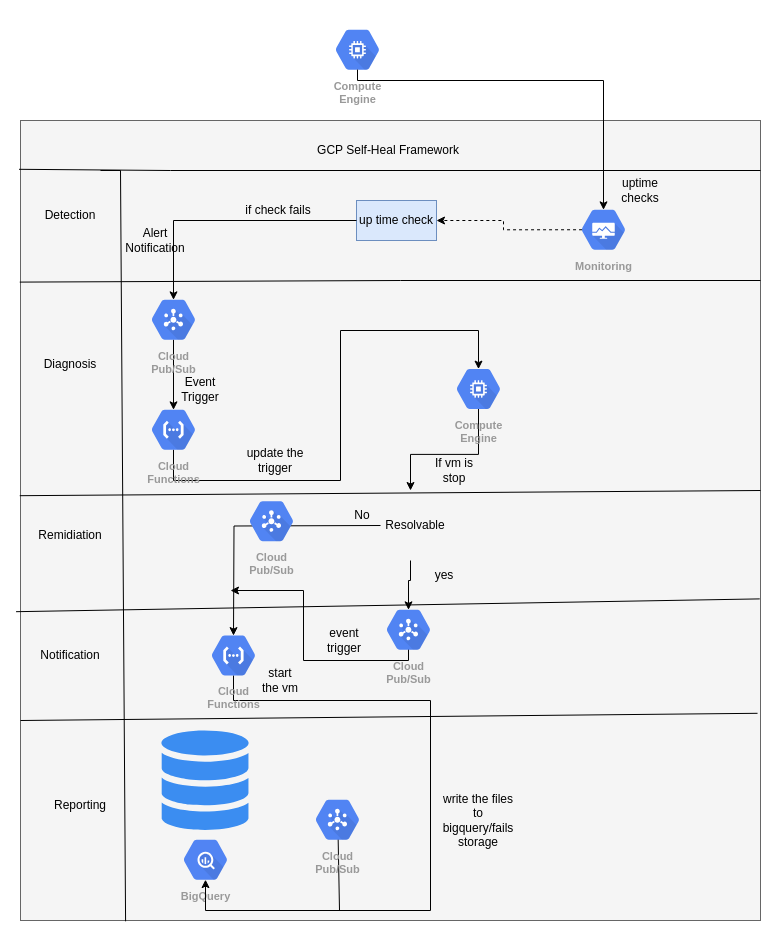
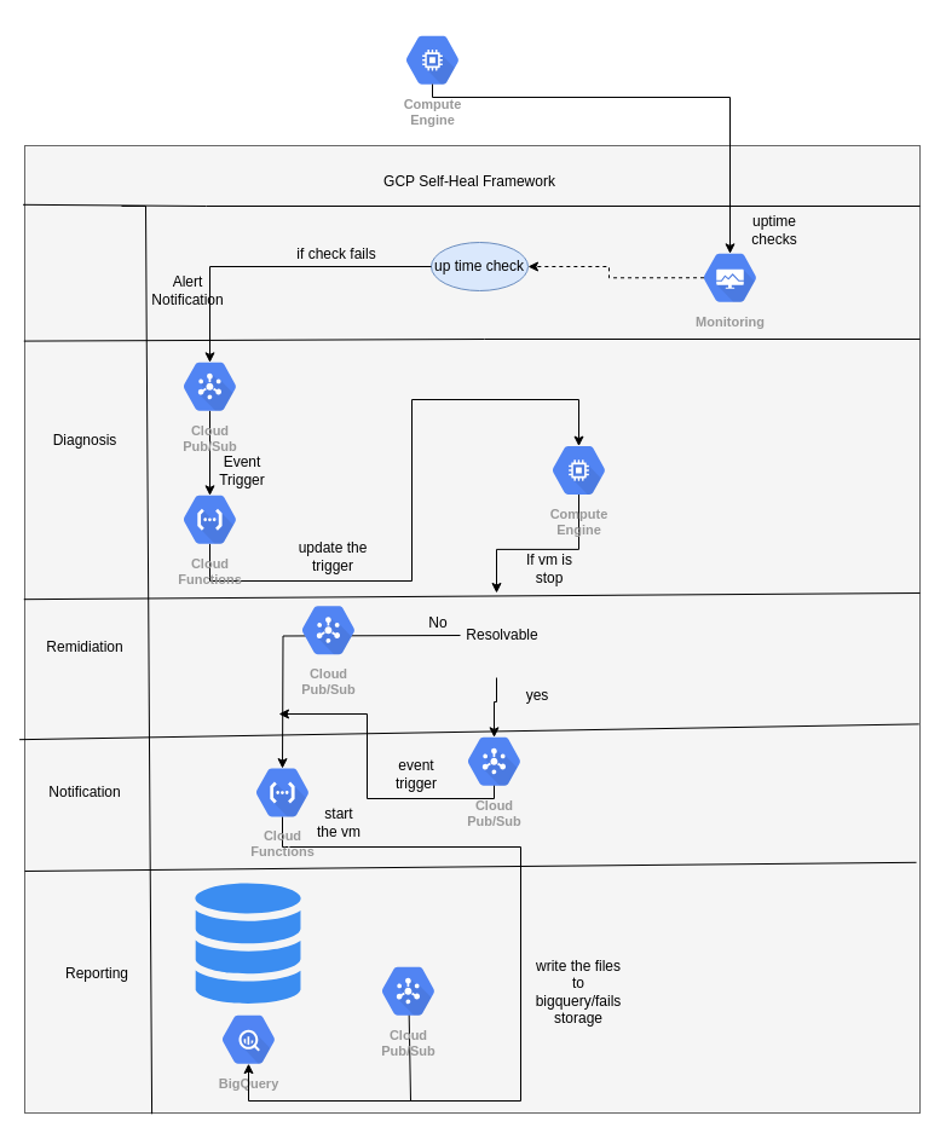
  <mxCell id="0" />
  <mxCell id="1" parent="0" />
  <mxCell id="2" value="Compute&#10;Engine" style="sketch=0;html=1;fillColor=#5184F3;strokeColor=none;verticalAlign=top;labelPosition=center;verticalLabelPosition=bottom;align=center;spacingTop=-6;fontSize=11;fontStyle=1;fontColor=#999999;shape=mxgraph.gcp2.hexIcon;prIcon=compute_engine" parent="1" vertex="1"><mxGeometry x="324" width="66" height="58.5" as="geometry" y="20" /></mxCell>
  <mxCell id="3" value="" style="rounded=0;whiteSpace=wrap;html=1;fillColor=#f5f5f5;strokeColor=#666666;fontColor=#333333;" parent="1" vertex="1"><mxGeometry x="20" y="120" width="740" height="800" as="geometry" /></mxCell>
  <mxCell id="4" value="GCP Self-Heal Framework" style="text;html=1;strokeColor=none;fillColor=none;align=center;verticalAlign=middle;whiteSpace=wrap;rounded=0;" parent="1" vertex="1"><mxGeometry x="278" y="140" width="220" height="20" as="geometry" /></mxCell>
  <mxCell id="5" value="" style="endArrow=none;html=1;rounded=0;exitX=-0.001;exitY=0.202;exitDx=0;exitDy=0;exitPerimeter=0;" parent="1" edge="1" source="3"><mxGeometry width="50" height="50" relative="1" as="geometry"><mxPoint x="40" y="280" as="sourcePoint" /><mxPoint x="760" y="280" as="targetPoint" /><Array as="points"><mxPoint x="400" y="280" /></Array></mxGeometry></mxCell>
- <mxCell id="6" value="Detection" style="text;html=1;strokeColor=none;fillColor=none;align=center;verticalAlign=middle;whiteSpace=wrap;rounded=0;" parent="1" vertex="1"><mxGeometry x="40" y="200" width="60" height="30" as="geometry" /></mxCell>
  <mxCell id="7" value="Monitoring" style="sketch=0;html=1;fillColor=#5184F3;strokeColor=none;verticalAlign=top;labelPosition=center;verticalLabelPosition=bottom;align=center;spacingTop=-6;fontSize=11;fontStyle=1;fontColor=#999999;shape=mxgraph.gcp2.hexIcon;prIcon=cloud_deployment_manager" parent="1" vertex="1"><mxGeometry x="570" y="200" width="66" height="58.5" as="geometry" /></mxCell>
  <mxCell id="8" style="edgeStyle=orthogonalEdgeStyle;rounded=0;orthogonalLoop=1;jettySize=auto;html=1;exitX=0.5;exitY=0.84;exitDx=0;exitDy=0;exitPerimeter=0;entryX=0.5;entryY=0.16;entryDx=0;entryDy=0;entryPerimeter=0;" parent="1" source="9" target="22" edge="1"><mxGeometry relative="1" as="geometry"><Array as="points"><mxPoint x="173" y="480" /><mxPoint x="340" y="480" /><mxPoint x="340" y="330" /><mxPoint x="478" y="330" /></Array></mxGeometry></mxCell>
  <mxCell id="9" value="Cloud&#10;Functions" style="sketch=0;html=1;fillColor=#5184F3;strokeColor=none;verticalAlign=top;labelPosition=center;verticalLabelPosition=bottom;align=center;spacingTop=-6;fontSize=11;fontStyle=1;fontColor=#999999;shape=mxgraph.gcp2.hexIcon;prIcon=cloud_functions" parent="1" vertex="1"><mxGeometry x="140" y="400" width="66" height="58.5" as="geometry" /></mxCell>
  <mxCell id="10" value="Diagnosis" style="text;html=1;strokeColor=none;fillColor=none;align=center;verticalAlign=middle;whiteSpace=wrap;rounded=0;" parent="1" vertex="1"><mxGeometry x="40" y="348.5" width="60" height="30" as="geometry" /></mxCell>
  <mxCell id="11" value="" style="endArrow=none;html=1;rounded=0;exitX=-0.002;exitY=0.061;exitDx=0;exitDy=0;exitPerimeter=0;" parent="1" source="3" edge="1"><mxGeometry width="50" height="50" relative="1" as="geometry"><mxPoint x="40" y="170" as="sourcePoint" /><mxPoint x="760" y="170" as="targetPoint" /><Array as="points"><mxPoint x="170" y="170" /></Array></mxGeometry></mxCell>
  <mxCell id="12" value="" style="endArrow=none;html=1;rounded=0;exitX=-0.001;exitY=0.469;exitDx=0;exitDy=0;exitPerimeter=0;" parent="1" source="3" edge="1"><mxGeometry width="50" height="50" relative="1" as="geometry"><mxPoint x="400" y="410" as="sourcePoint" /><mxPoint x="760" y="490" as="targetPoint" /></mxGeometry></mxCell>
  <mxCell id="13" value="" style="endArrow=none;html=1;rounded=0;exitX=-0.006;exitY=0.614;exitDx=0;exitDy=0;exitPerimeter=0;entryX=0.999;entryY=0.598;entryDx=0;entryDy=0;entryPerimeter=0;" parent="1" source="3" target="3" edge="1"><mxGeometry width="50" height="50" relative="1" as="geometry"><mxPoint x="400" y="600" as="sourcePoint" /><mxPoint x="450" y="550" as="targetPoint" /></mxGeometry></mxCell>
  <mxCell id="14" value="" style="endArrow=none;html=1;rounded=0;exitX=0;exitY=0.75;exitDx=0;exitDy=0;entryX=0.996;entryY=0.741;entryDx=0;entryDy=0;entryPerimeter=0;" parent="1" source="3" target="3" edge="1"><mxGeometry width="50" height="50" relative="1" as="geometry"><mxPoint x="400" y="750" as="sourcePoint" /><mxPoint x="450" y="700" as="targetPoint" /></mxGeometry></mxCell>
  <mxCell id="15" value="" style="endArrow=none;html=1;rounded=0;entryX=0.142;entryY=1.001;entryDx=0;entryDy=0;entryPerimeter=0;" parent="1" edge="1" target="3"><mxGeometry width="50" height="50" relative="1" as="geometry"><mxPoint x="100" y="170" as="sourcePoint" /><mxPoint x="120" y="920" as="targetPoint" /><Array as="points"><mxPoint x="120" y="170" /></Array></mxGeometry></mxCell>
  <mxCell id="16" value="Remidiation" style="text;html=1;strokeColor=none;fillColor=none;align=center;verticalAlign=middle;whiteSpace=wrap;rounded=0;" parent="1" vertex="1"><mxGeometry x="40" y="520" width="60" height="30" as="geometry" /></mxCell>
  <mxCell id="17" value="Notification" style="text;html=1;strokeColor=none;fillColor=none;align=center;verticalAlign=middle;whiteSpace=wrap;rounded=0;" parent="1" vertex="1"><mxGeometry x="40" y="640" width="60" height="30" as="geometry" /></mxCell>
  <mxCell id="18" value="Reporting" style="text;html=1;strokeColor=none;fillColor=none;align=center;verticalAlign=middle;whiteSpace=wrap;rounded=0;" parent="1" vertex="1"><mxGeometry x="50" y="790" width="60" height="30" as="geometry" /></mxCell>
  <mxCell id="19" value="BigQuery" style="sketch=0;html=1;fillColor=#5184F3;strokeColor=none;verticalAlign=top;labelPosition=center;verticalLabelPosition=bottom;align=center;spacingTop=-6;fontSize=11;fontStyle=1;fontColor=#999999;shape=mxgraph.gcp2.hexIcon;prIcon=bigquery" parent="1" vertex="1"><mxGeometry x="172" y="830" width="66" height="58.5" as="geometry" /></mxCell>
  <mxCell id="20" value="" style="sketch=0;html=1;aspect=fixed;strokeColor=none;shadow=0;align=center;verticalAlign=top;fillColor=#3B8DF1;shape=mxgraph.gcp2.cloud_monitoring" parent="1" vertex="1"><mxGeometry x="160" y="730" width="90" height="100" as="geometry" /></mxCell>
  <mxCell id="21" style="edgeStyle=orthogonalEdgeStyle;rounded=0;orthogonalLoop=1;jettySize=auto;html=1;exitX=0.5;exitY=0.84;exitDx=0;exitDy=0;exitPerimeter=0;" parent="1" source="22" target="24" edge="1"><mxGeometry relative="1" as="geometry" /></mxCell>
  <mxCell id="22" value="Compute&#10;Engine" style="sketch=0;html=1;fillColor=#5184F3;strokeColor=none;verticalAlign=top;labelPosition=center;verticalLabelPosition=bottom;align=center;spacingTop=-6;fontSize=11;fontStyle=1;fontColor=#999999;shape=mxgraph.gcp2.hexIcon;prIcon=compute_engine" parent="1" vertex="1"><mxGeometry x="445" y="359.25" width="66" height="58.5" as="geometry" /></mxCell>
  <mxCell id="23" style="edgeStyle=orthogonalEdgeStyle;rounded=0;orthogonalLoop=1;jettySize=auto;html=1;exitX=0.5;exitY=1;exitDx=0;exitDy=0;entryX=0.5;entryY=0.16;entryDx=0;entryDy=0;entryPerimeter=0;" parent="1" source="24" target="35" edge="1"><mxGeometry relative="1" as="geometry" /></mxCell>
  <mxCell id="24" value="" style="shape=image;html=1;verticalAlign=top;verticalLabelPosition=bottom;labelBackgroundColor=#ffffff;imageAspect=0;aspect=fixed;image=https://cdn0.iconfinder.com/data/icons/shape-1/20/diamond-128.png" parent="1" vertex="1"><mxGeometry x="375" y="490" width="70" height="70" as="geometry" /></mxCell>
  <mxCell id="25" style="edgeStyle=orthogonalEdgeStyle;rounded=0;orthogonalLoop=1;jettySize=auto;html=1;entryX=0.5;entryY=0.16;entryDx=0;entryDy=0;entryPerimeter=0;" parent="1" edge="1"><mxGeometry relative="1" as="geometry"><mxPoint x="233" y="635.11" as="targetPoint" /><mxPoint x="380" y="525" as="sourcePoint" /></mxGeometry></mxCell>
  <mxCell id="26" value="Resolvable" style="text;html=1;strokeColor=none;fillColor=none;align=center;verticalAlign=middle;whiteSpace=wrap;rounded=0;" parent="1" vertex="1"><mxGeometry x="385" y="510" width="60" height="30" as="geometry" /></mxCell>
  <mxCell id="27" style="edgeStyle=orthogonalEdgeStyle;rounded=0;orthogonalLoop=1;jettySize=auto;html=1;exitX=0.5;exitY=0.84;exitDx=0;exitDy=0;exitPerimeter=0;" parent="1" edge="1"><mxGeometry relative="1" as="geometry"><mxPoint x="230" y="590" as="targetPoint" /><Array as="points"><mxPoint x="408" y="660" /><mxPoint x="303" y="660" /><mxPoint x="303" y="590" /></Array><mxPoint x="408" y="639.14" as="sourcePoint" /></mxGeometry></mxCell>
  <mxCell id="28" value="yes" style="text;html=1;strokeColor=none;fillColor=none;align=center;verticalAlign=middle;whiteSpace=wrap;rounded=0;" parent="1" vertex="1"><mxGeometry x="414" y="560" width="60" height="30" as="geometry" /></mxCell>
  <mxCell id="29" value="No" style="text;html=1;strokeColor=none;fillColor=none;align=center;verticalAlign=middle;whiteSpace=wrap;rounded=0;" parent="1" vertex="1"><mxGeometry x="332" y="500" width="60" height="30" as="geometry" /></mxCell>
  <mxCell id="30" value="uptime checks" style="text;html=1;strokeColor=none;fillColor=none;align=center;verticalAlign=middle;whiteSpace=wrap;rounded=0;" parent="1" vertex="1"><mxGeometry x="620" y="180" width="40" height="20" as="geometry" /></mxCell>
  <mxCell id="31" style="edgeStyle=orthogonalEdgeStyle;rounded=0;orthogonalLoop=1;jettySize=auto;html=1;exitX=0.5;exitY=0.84;exitDx=0;exitDy=0;exitPerimeter=0;entryX=0.5;entryY=0.16;entryDx=0;entryDy=0;entryPerimeter=0;" parent="1" source="32" target="9" edge="1"><mxGeometry relative="1" as="geometry" /></mxCell>
  <mxCell id="32" value="Cloud&#10;Pub/Sub" style="html=1;fillColor=#5184F3;strokeColor=none;verticalAlign=top;labelPosition=center;verticalLabelPosition=bottom;align=center;spacingTop=-6;fontSize=11;fontStyle=1;fontColor=#999999;shape=mxgraph.gcp2.hexIcon;prIcon=cloud_pubsub" parent="1" vertex="1"><mxGeometry x="140" y="290" width="66" height="58.5" as="geometry" /></mxCell>
  <mxCell id="33" value="Alert Notification" style="text;html=1;strokeColor=none;fillColor=none;align=center;verticalAlign=middle;whiteSpace=wrap;rounded=0;" parent="1" vertex="1"><mxGeometry x="130" y="210" width="50" height="60" as="geometry" /></mxCell>
  <mxCell id="34" value="If vm is stop" style="text;html=1;strokeColor=none;fillColor=none;align=center;verticalAlign=middle;whiteSpace=wrap;rounded=0;" parent="1" vertex="1"><mxGeometry x="434" y="460" width="40" height="20" as="geometry" /></mxCell>
  <mxCell id="35" value="Cloud&#10;Pub/Sub" style="html=1;fillColor=#5184F3;strokeColor=none;verticalAlign=top;labelPosition=center;verticalLabelPosition=bottom;align=center;spacingTop=-6;fontSize=11;fontStyle=1;fontColor=#999999;shape=mxgraph.gcp2.hexIcon;prIcon=cloud_pubsub" parent="1" vertex="1"><mxGeometry x="375" y="600" width="66" height="58.5" as="geometry" /></mxCell>
  <mxCell id="36" style="edgeStyle=orthogonalEdgeStyle;rounded=0;orthogonalLoop=1;jettySize=auto;html=1;exitX=0.5;exitY=0.84;exitDx=0;exitDy=0;exitPerimeter=0;entryX=0.5;entryY=0.84;entryDx=0;entryDy=0;entryPerimeter=0;" parent="1" source="37" target="19" edge="1"><mxGeometry relative="1" as="geometry"><Array as="points"><mxPoint x="233" y="700" /><mxPoint x="430" y="700" /><mxPoint x="430" y="910" /><mxPoint x="205" y="910" /></Array></mxGeometry></mxCell>
  <mxCell id="37" value="Cloud&#10;Functions" style="html=1;fillColor=#5184F3;strokeColor=none;verticalAlign=top;labelPosition=center;verticalLabelPosition=bottom;align=center;spacingTop=-6;fontSize=11;fontStyle=1;fontColor=#999999;shape=mxgraph.gcp2.hexIcon;prIcon=cloud_functions" parent="1" vertex="1"><mxGeometry x="200" y="625.75" width="66" height="58.5" as="geometry" /></mxCell>
  <mxCell id="38" value="write the files to bigquery/fails storage" style="text;html=1;strokeColor=none;fillColor=none;align=center;verticalAlign=middle;whiteSpace=wrap;rounded=0;" parent="1" vertex="1"><mxGeometry x="458" y="810" width="40" height="20" as="geometry" /></mxCell>
  <mxCell id="39" value="start the vm" style="text;html=1;strokeColor=none;fillColor=none;align=center;verticalAlign=middle;whiteSpace=wrap;rounded=0;" parent="1" vertex="1"><mxGeometry x="260" y="670" width="40" height="20" as="geometry" /></mxCell>
  <mxCell id="40" value="Event Trigger" style="text;html=1;strokeColor=none;fillColor=none;align=center;verticalAlign=middle;whiteSpace=wrap;rounded=0;" parent="1" vertex="1"><mxGeometry x="180" y="378.5" width="40" height="20" as="geometry" /></mxCell>
  <mxCell id="41" value="event trigger" style="text;html=1;strokeColor=none;fillColor=none;align=center;verticalAlign=middle;whiteSpace=wrap;rounded=0;" parent="1" vertex="1"><mxGeometry x="324" y="630" width="40" height="20" as="geometry" /></mxCell>
  <mxCell id="42" value="" style="endArrow=none;html=1;exitX=0.442;exitY=1.117;exitDx=0;exitDy=0;exitPerimeter=0;" parent="1" edge="1"><mxGeometry width="50" height="50" relative="1" as="geometry"><mxPoint x="337.62" y="836.435" as="sourcePoint" /><mxPoint x="339" y="910" as="targetPoint" /><Array as="points" /></mxGeometry></mxCell>
  <mxCell id="43" value="update the trigger" style="text;html=1;strokeColor=none;fillColor=none;align=center;verticalAlign=middle;whiteSpace=wrap;rounded=0;" parent="1" vertex="1"><mxGeometry x="240" y="450" width="70" height="20" as="geometry" /></mxCell>
  <mxCell id="44" value="Cloud&#10;Pub/Sub" style="html=1;fillColor=#5184F3;strokeColor=none;verticalAlign=top;labelPosition=center;verticalLabelPosition=bottom;align=center;spacingTop=-6;fontSize=11;fontStyle=1;fontColor=#999999;shape=mxgraph.gcp2.hexIcon;prIcon=cloud_pubsub" parent="1" vertex="1"><mxGeometry x="238" y="491.5" width="66" height="58.5" as="geometry" /></mxCell>
- <mxCell id="45" value="up time check" style="rounded=0;whiteSpace=wrap;html=1;fillColor=#dae8fc;strokeColor=#6c8ebf;" parent="1" vertex="1"><mxGeometry x="356" y="200" width="80" height="40" as="geometry" /></mxCell>
+ <mxCell id="45" value="up time check" style="ellipse;whiteSpace=wrap;html=1;fillColor=#dae8fc;strokeColor=#6c8ebf;" parent="1" vertex="1"><mxGeometry x="356" y="200" width="80" height="40" as="geometry" /></mxCell>
  <mxCell id="46" style="edgeStyle=orthogonalEdgeStyle;rounded=0;orthogonalLoop=1;jettySize=auto;html=1;exitX=0.175;exitY=0.5;exitDx=0;exitDy=0;exitPerimeter=0;entryX=1;entryY=0.5;entryDx=0;entryDy=0;dashed=1;" parent="1" source="7" target="45" edge="1"><mxGeometry relative="1" as="geometry"><mxPoint x="581.55" y="229.25" as="sourcePoint" /><mxPoint x="460" y="223" as="targetPoint" /></mxGeometry></mxCell>
  <mxCell id="47" value="if check fails&lt;br&gt;" style="text;html=1;strokeColor=none;fillColor=none;align=center;verticalAlign=middle;whiteSpace=wrap;rounded=0;" parent="1" vertex="1"><mxGeometry x="238" y="200" width="80" height="20" as="geometry" /></mxCell>
  <mxCell id="48" value="Cloud&#10;Pub/Sub" style="html=1;fillColor=#5184F3;strokeColor=none;verticalAlign=top;labelPosition=center;verticalLabelPosition=bottom;align=center;spacingTop=-6;fontSize=11;fontStyle=1;fontColor=#999999;shape=mxgraph.gcp2.hexIcon;prIcon=cloud_pubsub" parent="1" vertex="1"><mxGeometry x="304" y="790" width="66" height="58.5" as="geometry" /></mxCell>
  <mxCell id="49" style="edgeStyle=orthogonalEdgeStyle;rounded=0;orthogonalLoop=1;jettySize=auto;html=1;exitX=0.5;exitY=0.84;exitDx=0;exitDy=0;exitPerimeter=0;entryX=0.5;entryY=0.16;entryDx=0;entryDy=0;entryPerimeter=0;" edge="1" parent="1" source="2" target="7"><mxGeometry relative="1" as="geometry"><Array as="points"><mxPoint x="357" y="80" /><mxPoint x="603" y="80" /></Array></mxGeometry></mxCell>
  <mxCell id="50" style="edgeStyle=orthogonalEdgeStyle;rounded=0;orthogonalLoop=1;jettySize=auto;html=1;exitX=0;exitY=0.5;exitDx=0;exitDy=0;entryX=0.5;entryY=0.16;entryDx=0;entryDy=0;entryPerimeter=0;" edge="1" parent="1" source="45" target="32"><mxGeometry relative="1" as="geometry" /></mxCell>
